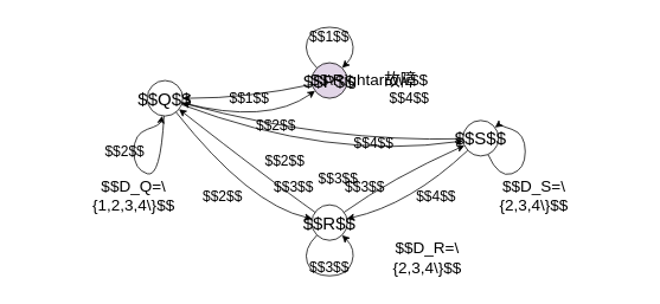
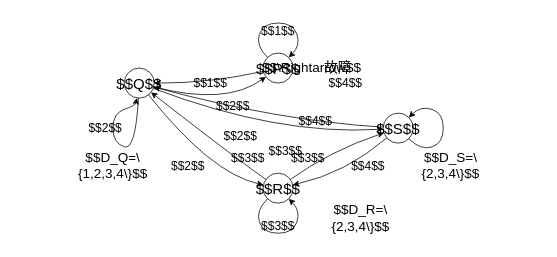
  <mxCell id="0" />
  <mxCell id="1" parent="0" />
  <mxCell id="2" value="" style="rounded=0;whiteSpace=wrap;html=1;fontSize=20;fillColor=none;strokeColor=#FFFFFF;" vertex="1" parent="1"><mxGeometry x="20" y="20" width="700" height="300" as="geometry" /></mxCell>
  <mxCell id="3" value="" style="rounded=0;whiteSpace=wrap;html=1;fontSize=20;fillColor=none;strokeColor=#FFFFFF;" parent="1" vertex="1"><mxGeometry x="20" y="20" width="700" height="300" as="geometry" /></mxCell>
- <mxCell id="4" value="&lt;font style=&quot;font-size: 20px;&quot;&gt;$$P$$&lt;/font&gt;" style="ellipse;whiteSpace=wrap;html=1;aspect=fixed;fillColor=#e1d5e7;" parent="1" vertex="1"><mxGeometry x="350" y="70" width="40" height="40" as="geometry" /></mxCell>
+ <mxCell id="4" value="&lt;font style=&quot;font-size: 20px;&quot;&gt;$$P$$&lt;/font&gt;" style="ellipse;whiteSpace=wrap;html=1;aspect=fixed;" parent="1" vertex="1"><mxGeometry x="350" y="70" width="40" height="40" as="geometry" /></mxCell>
  <mxCell id="5" value="&lt;font style=&quot;font-size: 20px;&quot;&gt;$$Q$$&lt;/font&gt;" style="ellipse;whiteSpace=wrap;html=1;aspect=fixed;" parent="1" vertex="1"><mxGeometry x="165" y="90" width="40" height="40" as="geometry" /></mxCell>
  <mxCell id="6" value="&lt;font style=&quot;font-size: 20px;&quot;&gt;$$R$$&lt;/font&gt;" style="ellipse;whiteSpace=wrap;html=1;aspect=fixed;" parent="1" vertex="1"><mxGeometry x="350" y="230" width="40" height="40" as="geometry" /></mxCell>
- <mxCell id="7" value="&lt;font style=&quot;font-size: 20px;&quot;&gt;$$S$$&lt;/font&gt;" style="ellipse;whiteSpace=wrap;html=1;aspect=fixed;" parent="1" vertex="1"><mxGeometry x="520" y="135" width="40" height="40" as="geometry" /></mxCell>
+ <mxCell id="7" value="&lt;font style=&quot;font-size: 20px;&quot;&gt;$$S$$&lt;/font&gt;" style="ellipse;whiteSpace=wrap;html=1;aspect=fixed;" parent="1" vertex="1"><mxGeometry x="510" y="150" width="40" height="40" as="geometry" /></mxCell>
  <mxCell id="8" value="" style="curved=1;endArrow=classic;html=1;rounded=0;" parent="1" source="7" target="7" edge="1"><mxGeometry width="50" height="50" relative="1" as="geometry"><mxPoint x="560" y="90" as="sourcePoint" /><mxPoint x="610" y="40" as="targetPoint" /><Array as="points"><mxPoint x="560" y="200" /><mxPoint x="590" y="190" /><mxPoint x="590" y="150" /><mxPoint x="560" y="140" /></Array></mxGeometry></mxCell>
  <mxCell id="9" value="" style="curved=1;endArrow=classic;html=1;rounded=0;" edge="1" parent="1" source="4" target="4"><mxGeometry width="50" height="50" relative="1" as="geometry"><mxPoint x="310" y="80" as="sourcePoint" /><mxPoint x="380" y="-30" as="targetPoint" /><Array as="points"><mxPoint x="340" y="60" /><mxPoint x="350" y="30" /><mxPoint x="390" y="30" /><mxPoint x="400" y="60" /></Array></mxGeometry></mxCell>
  <mxCell id="10" value="" style="curved=1;endArrow=classic;html=1;rounded=0;" edge="1" parent="1" source="6" target="6"><mxGeometry width="50" height="50" relative="1" as="geometry"><mxPoint x="353.359" y="288.906" as="sourcePoint" /><mxPoint x="386.641" y="288.906" as="targetPoint" /><Array as="points"><mxPoint x="340" y="280" /><mxPoint x="350" y="310" /><mxPoint x="390" y="310" /><mxPoint x="400" y="280" /></Array></mxGeometry></mxCell>
  <mxCell id="11" value="" style="curved=1;endArrow=classic;html=1;rounded=0;" edge="1" parent="1" source="5" target="5"><mxGeometry width="50" height="50" relative="1" as="geometry"><mxPoint x="140" y="200" as="sourcePoint" /><mxPoint x="190" y="150" as="targetPoint" /><Array as="points"><mxPoint x="180" y="200" /><mxPoint x="150" y="190" /><mxPoint x="150" y="150" /><mxPoint x="180" y="140" /></Array></mxGeometry></mxCell>
  <mxCell id="12" value="" style="curved=1;endArrow=classic;html=1;rounded=0;" edge="1" parent="1" source="6" target="5"><mxGeometry width="50" height="50" relative="1" as="geometry"><mxPoint x="320" y="210" as="sourcePoint" /><mxPoint x="370" y="160" as="targetPoint" /><Array as="points"><mxPoint x="300" y="200" /></Array></mxGeometry></mxCell>
  <mxCell id="13" value="" style="curved=1;endArrow=classic;html=1;rounded=0;" edge="1" parent="1" source="6" target="7"><mxGeometry width="50" height="50" relative="1" as="geometry"><mxPoint x="365.858" y="245.858" as="sourcePoint" /><mxPoint x="239.612" y="183.922" as="targetPoint" /><Array as="points"><mxPoint x="440" y="200" /></Array></mxGeometry></mxCell>
  <mxCell id="14" value="" style="curved=1;endArrow=classic;html=1;rounded=0;" edge="1" parent="1" source="4" target="5"><mxGeometry width="50" height="50" relative="1" as="geometry"><mxPoint x="320" y="210" as="sourcePoint" /><mxPoint x="370" y="160" as="targetPoint" /><Array as="points"><mxPoint x="280" y="110" /></Array></mxGeometry></mxCell>
  <mxCell id="15" value="" style="curved=1;endArrow=classic;html=1;rounded=0;" edge="1" parent="1" source="5" target="7"><mxGeometry width="50" height="50" relative="1" as="geometry"><mxPoint x="350" y="170" as="sourcePoint" /><mxPoint x="400" y="120" as="targetPoint" /><Array as="points"><mxPoint x="370" y="180" /></Array></mxGeometry></mxCell>
  <mxCell id="16" value="" style="curved=1;endArrow=classic;html=1;rounded=0;" edge="1" parent="1" source="7" target="5"><mxGeometry width="50" height="50" relative="1" as="geometry"><mxPoint x="239.846" y="182.481" as="sourcePoint" /><mxPoint x="520.154" y="182.481" as="targetPoint" /><Array as="points"><mxPoint x="370" y="160" /></Array></mxGeometry></mxCell>
  <mxCell id="17" value="" style="curved=1;endArrow=classic;html=1;rounded=0;" edge="1" parent="1" source="5" target="6"><mxGeometry width="50" height="50" relative="1" as="geometry"><mxPoint x="350" y="220" as="sourcePoint" /><mxPoint x="400" y="170" as="targetPoint" /><Array as="points"><mxPoint x="280" y="230" /></Array></mxGeometry></mxCell>
  <mxCell id="18" value="" style="curved=1;endArrow=classic;html=1;rounded=0;" edge="1" parent="1" source="7" target="6"><mxGeometry width="50" height="50" relative="1" as="geometry"><mxPoint x="235.185" y="193.016" as="sourcePoint" /><mxPoint x="360.476" y="255.661" as="targetPoint" /><Array as="points"><mxPoint x="460" y="230" /></Array></mxGeometry></mxCell>
  <mxCell id="19" value="" style="curved=1;endArrow=classic;html=1;rounded=0;" edge="1" parent="1" source="5" target="4"><mxGeometry width="50" height="50" relative="1" as="geometry"><mxPoint x="363.725" y="248.375" as="sourcePoint" /><mxPoint x="238.974" y="186.325" as="targetPoint" /><Array as="points"><mxPoint x="300" y="140" /></Array></mxGeometry></mxCell>
  <mxCell id="20" value="$$1$$" style="rounded=0;whiteSpace=wrap;html=1;fontSize=16;fillColor=none;strokeColor=none;" vertex="1" parent="1"><mxGeometry x="360" width="20" height="20" as="geometry" y="30" /></mxCell>
  <mxCell id="21" value="$$1$$" style="rounded=0;whiteSpace=wrap;html=1;fontSize=16;fillColor=none;strokeColor=none;" vertex="1" parent="1"><mxGeometry x="270" y="100" width="20" height="20" as="geometry" /></mxCell>
  <mxCell id="22" value="$$2$$" style="rounded=0;whiteSpace=wrap;html=1;fontSize=16;fillColor=none;strokeColor=none;" vertex="1" parent="1"><mxGeometry x="130" y="160" width="20" height="20" as="geometry" /></mxCell>
  <mxCell id="23" value="$$2$$" style="rounded=0;whiteSpace=wrap;html=1;fontSize=16;fillColor=none;strokeColor=none;" vertex="1" parent="1"><mxGeometry x="300" y="130" width="20" height="20" as="geometry" /></mxCell>
  <mxCell id="24" value="$$2$$" style="rounded=0;whiteSpace=wrap;html=1;fontSize=16;fillColor=none;strokeColor=none;" vertex="1" parent="1"><mxGeometry x="310" y="170" width="20" height="20" as="geometry" /></mxCell>
  <mxCell id="25" value="$$2$$" style="rounded=0;whiteSpace=wrap;html=1;fontSize=16;fillColor=none;strokeColor=none;" vertex="1" parent="1"><mxGeometry x="240" y="210" width="20" height="20" as="geometry" /></mxCell>
  <mxCell id="26" value="$$3$$" style="rounded=0;whiteSpace=wrap;html=1;fontSize=16;fillColor=none;strokeColor=none;" vertex="1" parent="1"><mxGeometry x="360" y="290" width="20" height="20" as="geometry" /></mxCell>
  <mxCell id="27" value="$$4$$" style="rounded=0;whiteSpace=wrap;html=1;fontSize=16;fillColor=none;strokeColor=none;" vertex="1" parent="1"><mxGeometry x="480" y="210" width="20" height="20" as="geometry" /></mxCell>
  <mxCell id="28" value="$$3$$" style="rounded=0;whiteSpace=wrap;html=1;fontSize=16;fillColor=none;strokeColor=none;" vertex="1" parent="1"><mxGeometry x="400" y="200" width="20" height="20" as="geometry" /></mxCell>
  <mxCell id="29" value="$$3$$" style="rounded=0;whiteSpace=wrap;html=1;fontSize=16;fillColor=none;strokeColor=none;" vertex="1" parent="1"><mxGeometry x="320" y="200" width="20" height="20" as="geometry" /></mxCell>
  <mxCell id="30" value="$$3$$" style="rounded=0;whiteSpace=wrap;html=1;fontSize=16;fillColor=none;strokeColor=none;" vertex="1" parent="1"><mxGeometry x="370" y="190" width="20" height="20" as="geometry" /></mxCell>
  <mxCell id="31" value="$$4$$" style="rounded=0;whiteSpace=wrap;html=1;fontSize=16;fillColor=none;strokeColor=none;" vertex="1" parent="1"><mxGeometry x="410" y="150" width="20" height="20" as="geometry" /></mxCell>
  <mxCell id="32" value="$$4$$" style="rounded=0;whiteSpace=wrap;html=1;fontSize=16;fillColor=none;strokeColor=none;" vertex="1" parent="1"><mxGeometry x="450" y="100" width="20" height="20" as="geometry" /></mxCell>
  <mxCell id="33" value="&lt;font style=&quot;font-size: 18px;&quot;&gt;$$\Rightarrow$$&lt;/font&gt;" style="rounded=0;whiteSpace=wrap;html=1;fillColor=none;strokeColor=none;fontSize=18;" vertex="1" parent="1"><mxGeometry x="400" y="80" width="30" height="20" as="geometry" /></mxCell>
  <mxCell id="34" value="&lt;font style=&quot;font-size: 18px;&quot;&gt;故障&lt;/font&gt;" style="rounded=0;whiteSpace=wrap;html=1;fillColor=none;strokeColor=none;fontSize=18;" vertex="1" parent="1"><mxGeometry x="430" y="70" width="40" height="40" as="geometry" /></mxCell>
  <mxCell id="35" value="$$D_Q=\{1,2,3,4\}$$" style="rounded=0;whiteSpace=wrap;html=1;fontSize=18;fillColor=none;strokeColor=none;" vertex="1" parent="1"><mxGeometry x="70" y="200" width="160" height="40" as="geometry" /></mxCell>
  <mxCell id="36" value="$$D_R=\{2,3,4\}$$" style="rounded=0;whiteSpace=wrap;html=1;fontSize=18;fillColor=none;strokeColor=none;" vertex="1" parent="1"><mxGeometry x="410" y="270" width="140" height="40" as="geometry" /></mxCell>
  <mxCell id="37" value="$$D_S=\{2,3,4\}$$" style="rounded=0;whiteSpace=wrap;html=1;fontSize=18;fillColor=none;strokeColor=none;" vertex="1" parent="1"><mxGeometry x="530" y="200" width="140" height="40" as="geometry" /></mxCell>
